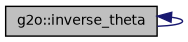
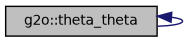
  digraph {
    rankdir=TB
-   n1 [color=black fillcolor=grey75 fontcolor=black fontname=Helvetica fontsize=10 height=0.2 label="g2o::inverse_theta" shape=record style=filled width=0.4]
+   n1 [color=black fillcolor=grey75 fontcolor=black fontname=Helvetica fontsize=10 height=0.2 label="g2o::theta_theta" shape=record style=filled width=0.4]
    n1 -> n1 [color=midnightblue dir=back fontname=Helvetica fontsize=10 labelfontname=Helvetica labelfontsize=10 style=solid]
  }
